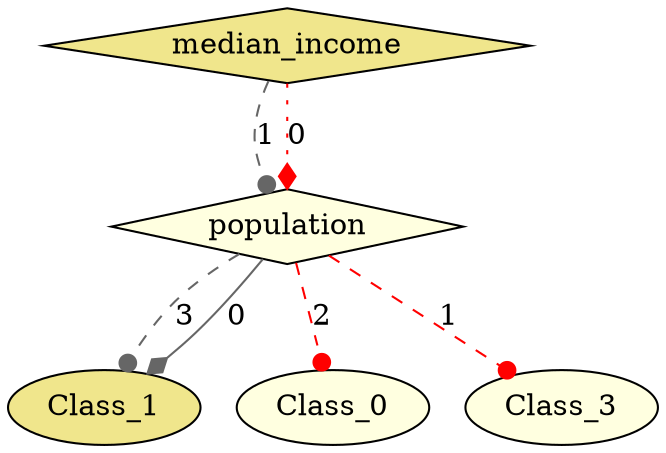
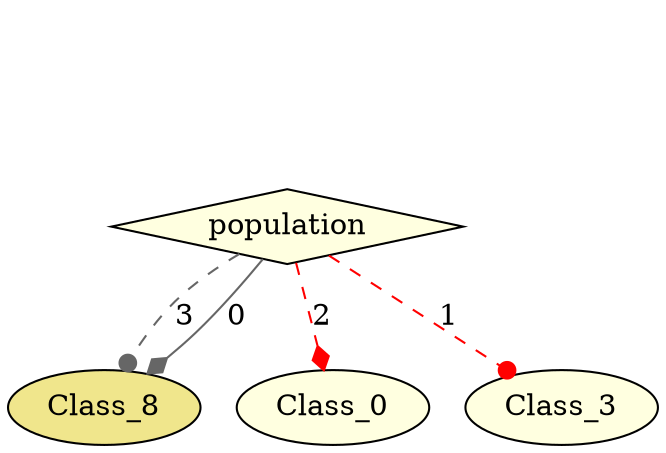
  digraph {
    node [fillcolor=lightyellow style=filled]
    edge [arrowhead=dot color=gray40 style=dashed]
-   n1 [fillcolor=khaki label=Class_1]
+   n1 [fillcolor=khaki label=Class_8]
    n2 [label=Class_0]
    n3 [label=Class_3]
    n4 [label=population shape=diamond]
-   n5 [fillcolor=khaki label=median_income shape=diamond]
    n4 -> n1 [label=3]
    n4 -> n1 [arrowhead=diamond label=0 style=solid]
-   n4 -> n2 [color=red label=2]
+   n4 -> n2 [arrowhead=diamond color=red label=2]
    n4 -> n3 [color=red label=1]
-   n5 -> n4 [label=1]
-   n5 -> n4 [arrowhead=diamond color=red label=0 style=dotted]
  }
